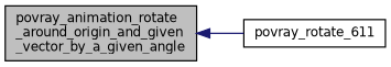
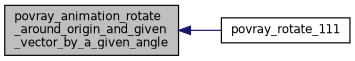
  digraph {
    rankdir=LR
    node [color=black fontname=Helvetica fontsize=10 shape=record style=filled]
    n1 [fillcolor=grey75 fontcolor=black height=0.2 label="povray_animation_rotate\l_around_origin_and_given\l_vector_by_a_given_angle" width=0.4]
-   n2 [fillcolor=white height=0.2 label=povray_rotate_611 width=0.4]
+   n2 [fillcolor=white height=0.2 label=povray_rotate_111 width=0.4]
    n1 -> n2 [color=midnightblue dir=back fontname=Helvetica fontsize=10 labelfontname=Helvetica labelfontsize=10 style=solid]
  }
